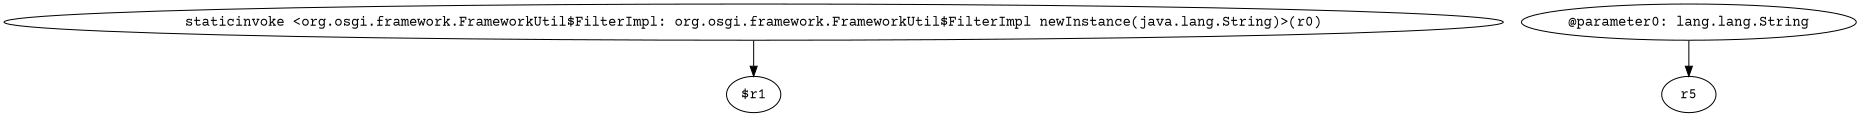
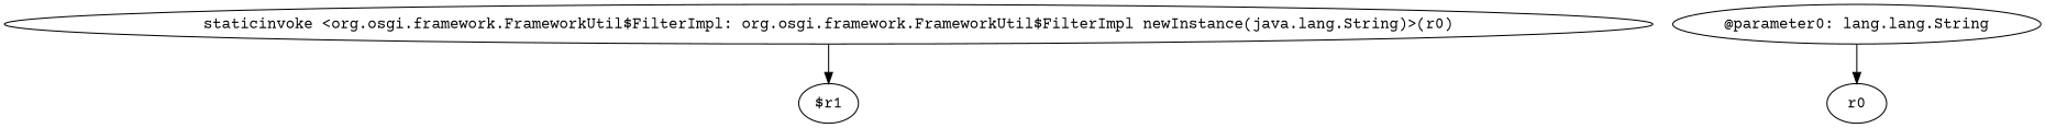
  digraph {
    fontname="Courier Prime"
    node [fontname="Courier Prime"]
    edge [fontname="Courier Prime"]
    n1 [label="staticinvoke <org.osgi.framework.FrameworkUtil$FilterImpl: org.osgi.framework.FrameworkUtil$FilterImpl newInstance(java.lang.String)>(r0)"]
    n2 [label="$r1"]
    n3 [label="@parameter0: lang.lang.String"]
-   n4 [label=r5]
+   n4 [label=r0]
    n1 -> n2
    n3 -> n4
  }
